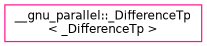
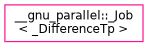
  digraph {
    rankdir=TB
-   n1 [color=deeppink fillcolor=white fontname=Helvetica fontsize=10 height=0.2 label="__gnu_parallel::_DifferenceTp\l\< _DifferenceTp \>" shape=box style=filled width=0.4]
+   n1 [color=deeppink fillcolor=white fontname=Helvetica fontsize=10 height=0.2 label="__gnu_parallel::_Job\l\< _DifferenceTp \>" shape=box style=filled width=0.4]
  }
